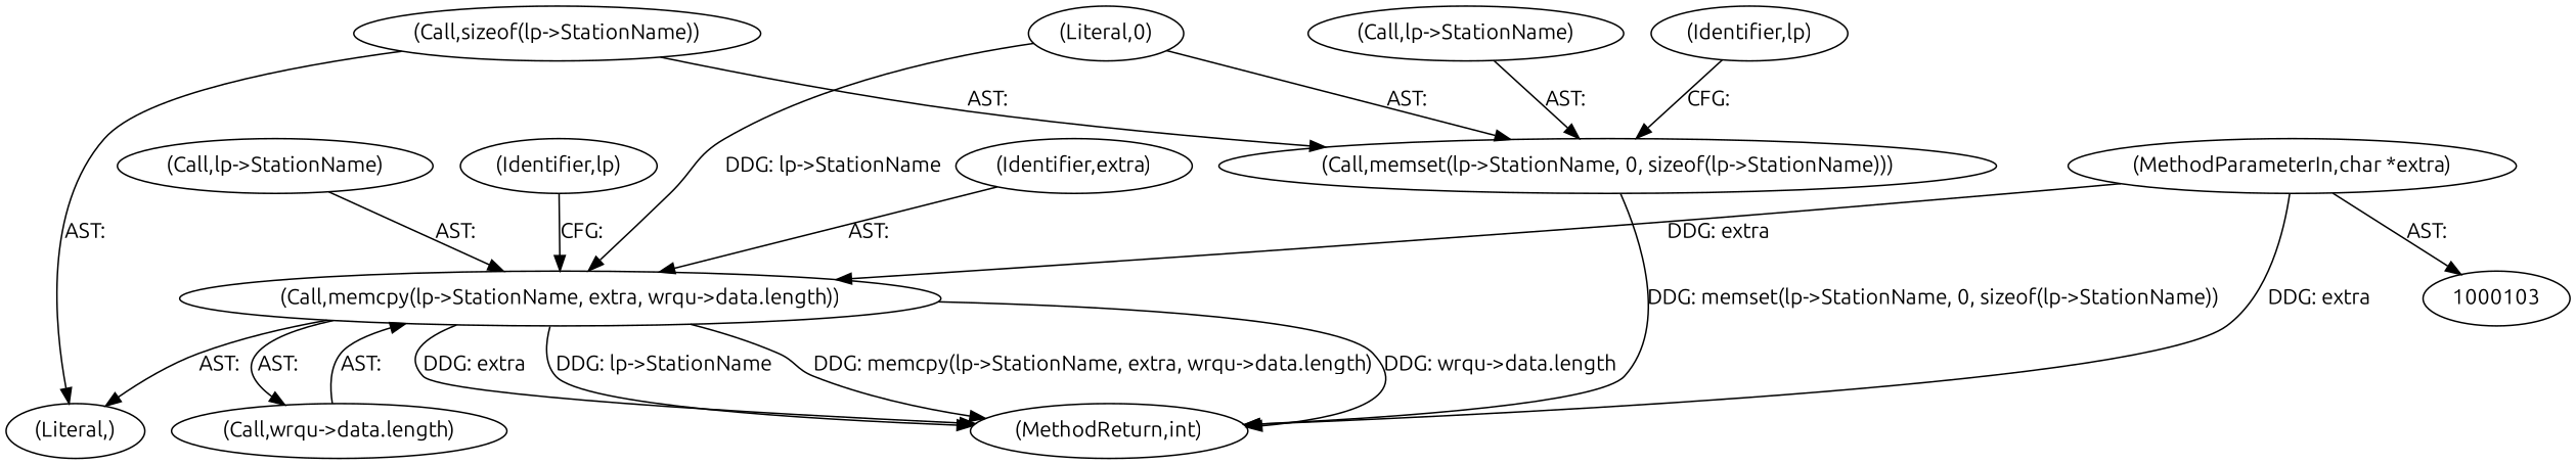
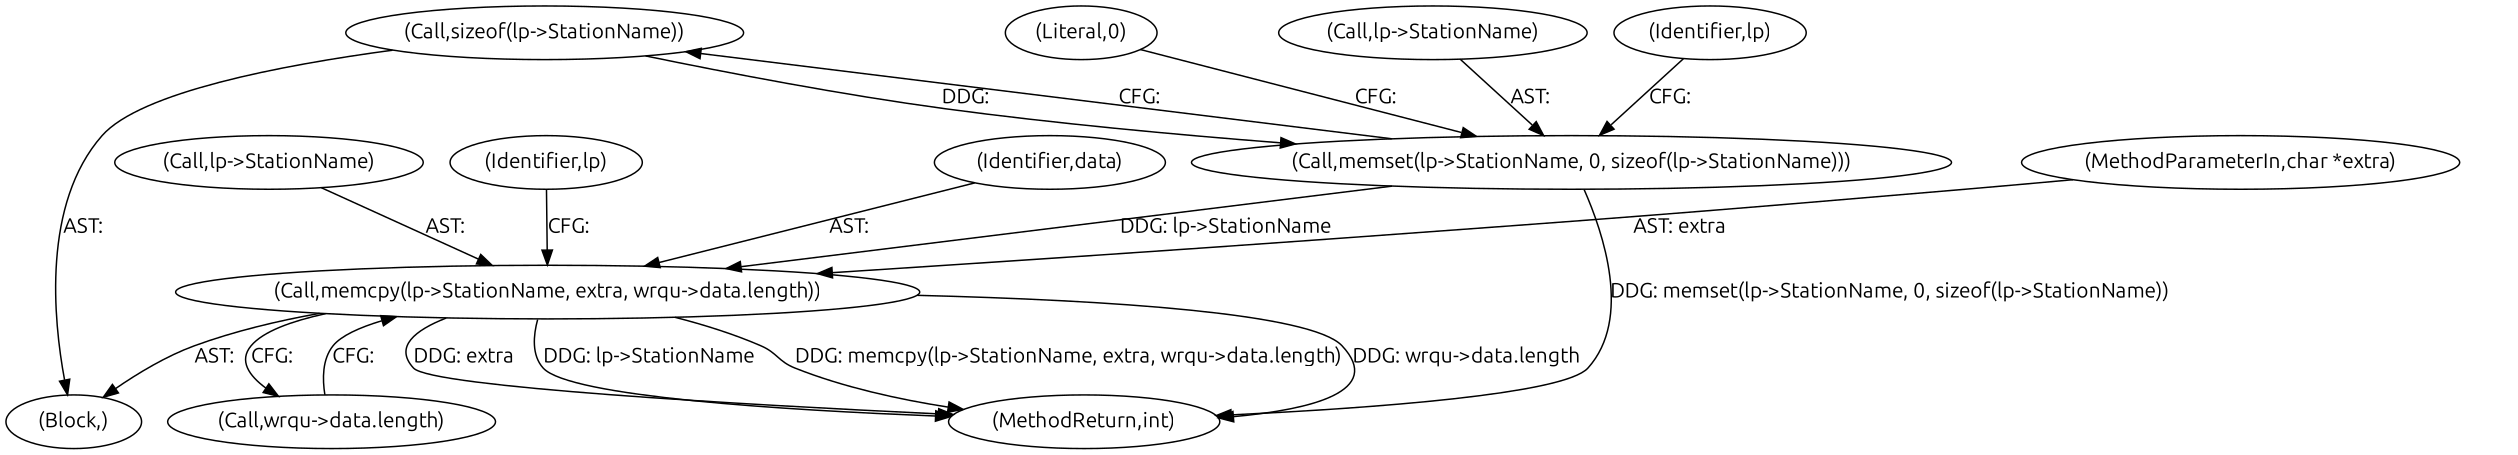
  digraph {
    fontname=Ubuntu
    node [fontname=Ubuntu]
    edge [fontname=Ubuntu]
    n1 [label="(Call,memcpy(lp->StationName, extra, wrqu->data.length))"]
-   n2 [label="(Literal,)"]
+   n2 [label="(Block,)"]
    n3 [label="(MethodReturn,int)"]
    n4 [label="(Call,wrqu->data.length)"]
    n5 [label="(Call,memset(lp->StationName, 0, sizeof(lp->StationName)))"]
    n6 [label="(Call,sizeof(lp->StationName))"]
    n7 [label="(MethodParameterIn,char *extra)"]
-   1000103
    n9 [label="(Call,lp->StationName)"]
    n10 [label="(Identifier,lp)"]
    n11 [label="(Literal,0)"]
    n12 [label="(Call,lp->StationName)"]
    n13 [label="(Identifier,lp)"]
-   n14 [label="(Identifier,extra)"]
+   n14 [label="(Identifier,data)"]
    n1 -> n2 [label="AST: "]
    n1 -> n3 [label="DDG: memcpy(lp->StationName, extra, wrqu->data.length)"]
    n1 -> n3 [label="DDG: wrqu->data.length"]
    n1 -> n3 [label="DDG: extra"]
    n1 -> n3 [label="DDG: lp->StationName"]
-   n1 -> n4 [label="AST: "]
-   n4 -> n1 [label="AST: "]
-   n11 -> n1 [label="DDG: lp->StationName"]
+   n1 -> n4 [label="CFG: "]
+   n4 -> n1 [label="CFG: "]
+   n5 -> n1 [label="DDG: lp->StationName"]
    n5 -> n3 [label="DDG: memset(lp->StationName, 0, sizeof(lp->StationName))"]
+   n5 -> n6 [label="CFG: "]
    n6 -> n2 [label="AST: "]
-   n6 -> n5 [label="AST: "]
-   n7 -> n1 [label="DDG: extra"]
-   n7 -> n3 [label="DDG: extra"]
-   n7 -> 1000103 [label="AST: "]
+   n6 -> n5 [label="DDG: "]
+   n7 -> n1 [label="AST: extra"]
    n9 -> n1 [label="AST: "]
    n10 -> n1 [label="CFG: "]
-   n11 -> n5 [label="AST: "]
+   n11 -> n5 [label="CFG: "]
    n12 -> n5 [label="AST: "]
    n13 -> n5 [label="CFG: "]
    n14 -> n1 [label="AST: "]
  }
